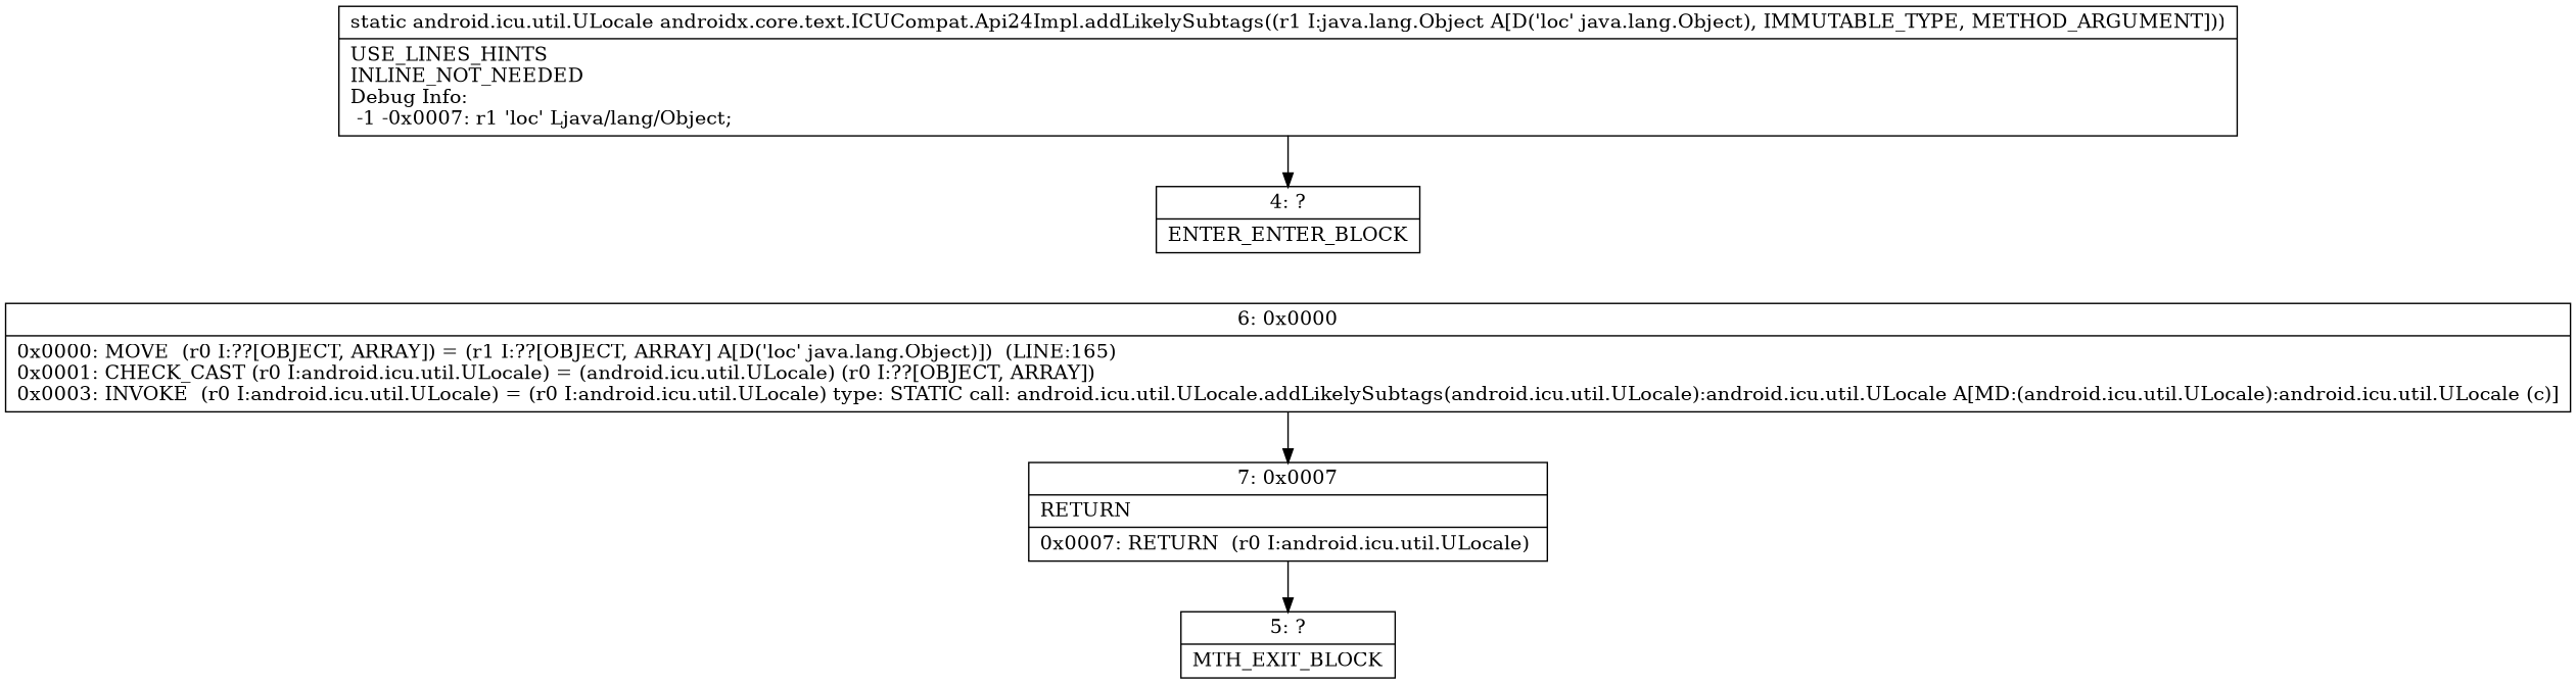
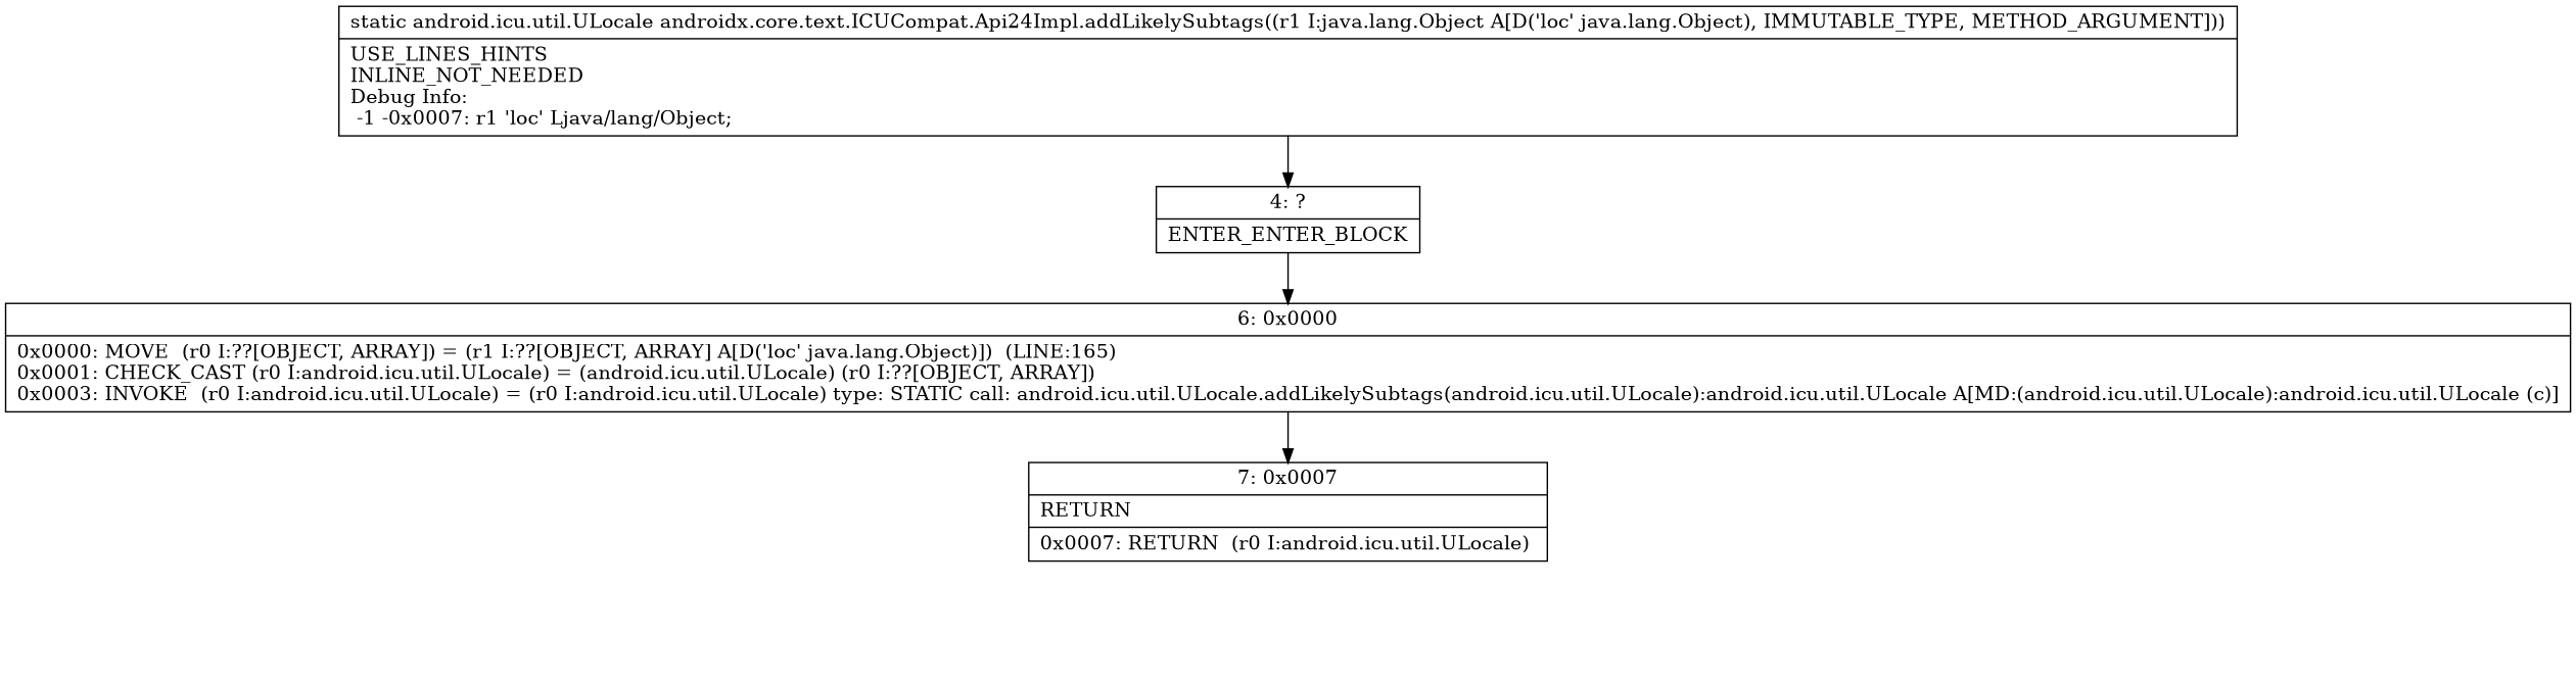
  digraph {
    node [shape=record]
    n1 [label="{4\:\ ?|ENTER_ENTER_BLOCK\l}"]
    n2 [label="{6\:\ 0x0000|0x0000: MOVE  (r0 I:??[OBJECT, ARRAY]) = (r1 I:??[OBJECT, ARRAY] A[D('loc' java.lang.Object)])  (LINE:165)\l0x0001: CHECK_CAST (r0 I:android.icu.util.ULocale) = (android.icu.util.ULocale) (r0 I:??[OBJECT, ARRAY]) \l0x0003: INVOKE  (r0 I:android.icu.util.ULocale) = (r0 I:android.icu.util.ULocale) type: STATIC call: android.icu.util.ULocale.addLikelySubtags(android.icu.util.ULocale):android.icu.util.ULocale A[MD:(android.icu.util.ULocale):android.icu.util.ULocale (c)]\l}"]
    n3 [label="{7\:\ 0x0007|RETURN\l|0x0007: RETURN  (r0 I:android.icu.util.ULocale) \l}"]
-   n4 [label="{5\:\ ?|MTH_EXIT_BLOCK\l}"]
    n5 [label="{static android.icu.util.ULocale androidx.core.text.ICUCompat.Api24Impl.addLikelySubtags((r1 I:java.lang.Object A[D('loc' java.lang.Object), IMMUTABLE_TYPE, METHOD_ARGUMENT]))  | USE_LINES_HINTS\lINLINE_NOT_NEEDED\lDebug Info:\l  \-1 \-0x0007: r1 'loc' Ljava\/lang\/Object;\l}"]
+   n1 -> n2
    n2 -> n3
-   n3 -> n4
    n5 -> n1
  }
